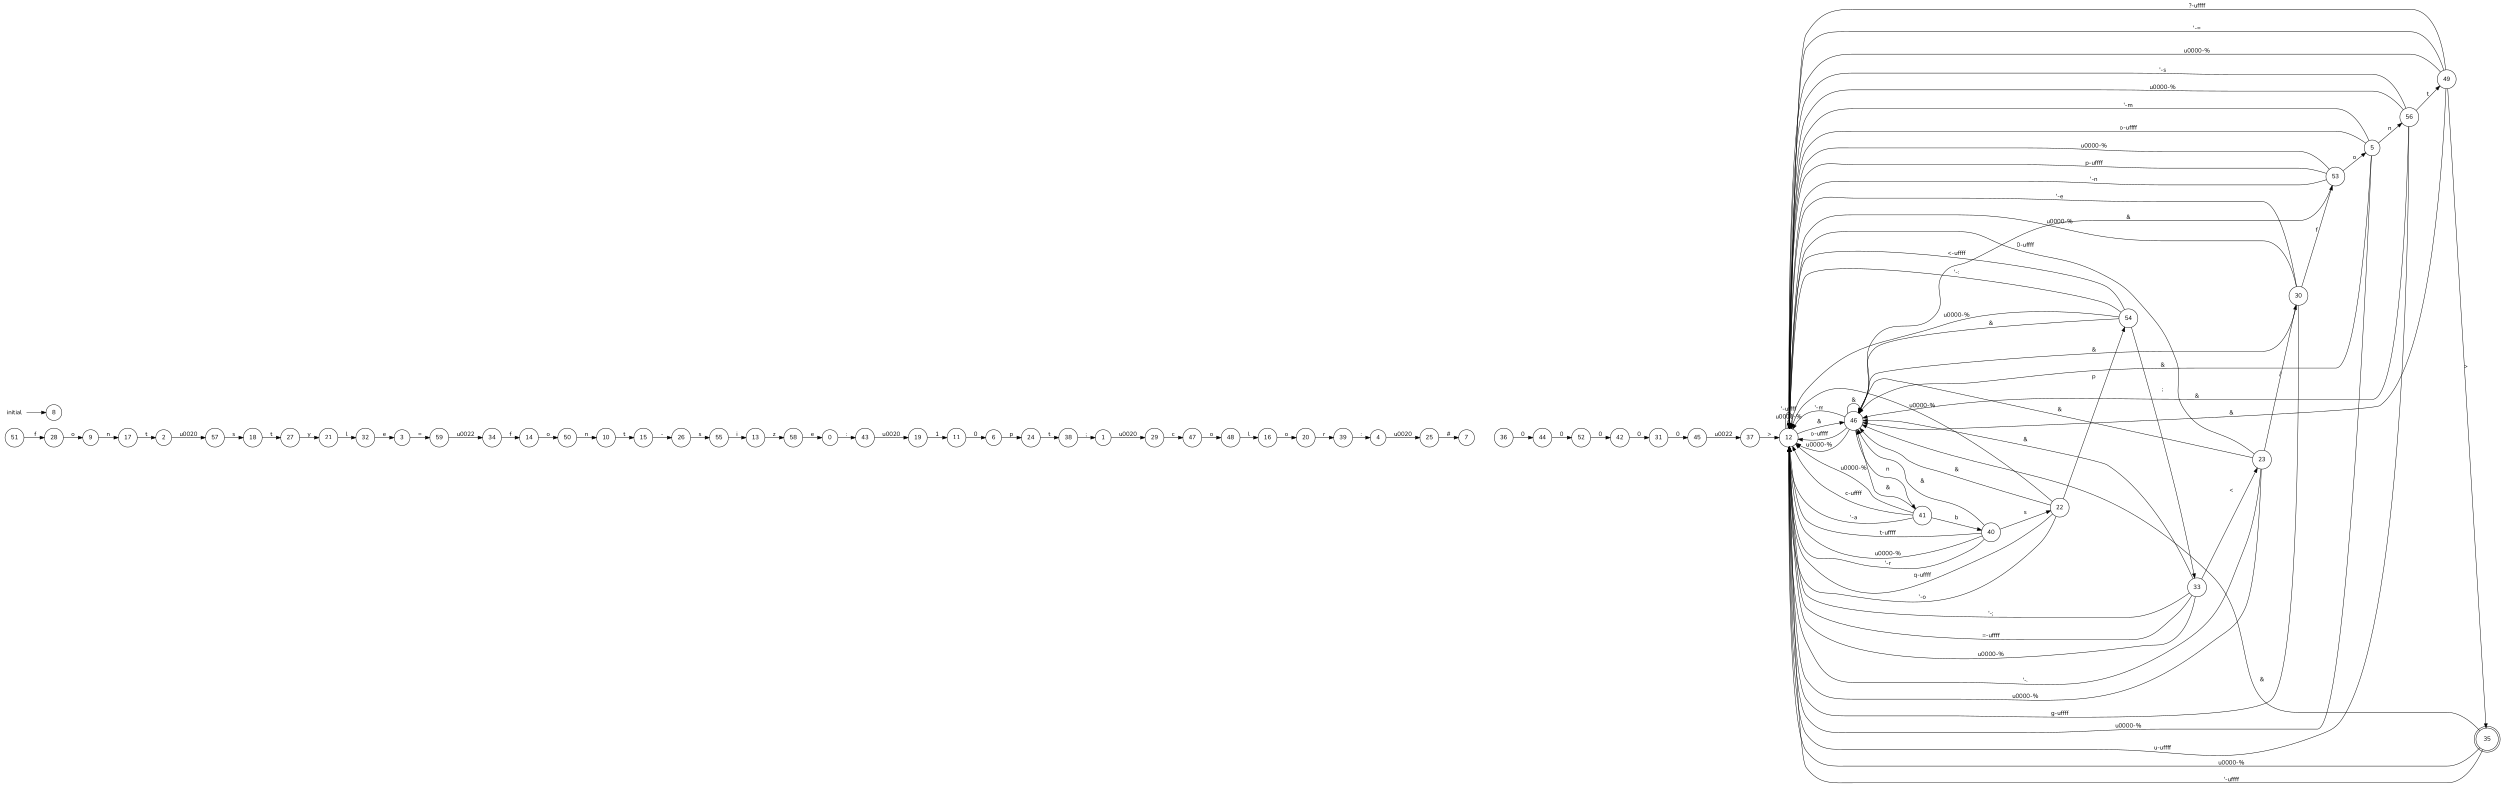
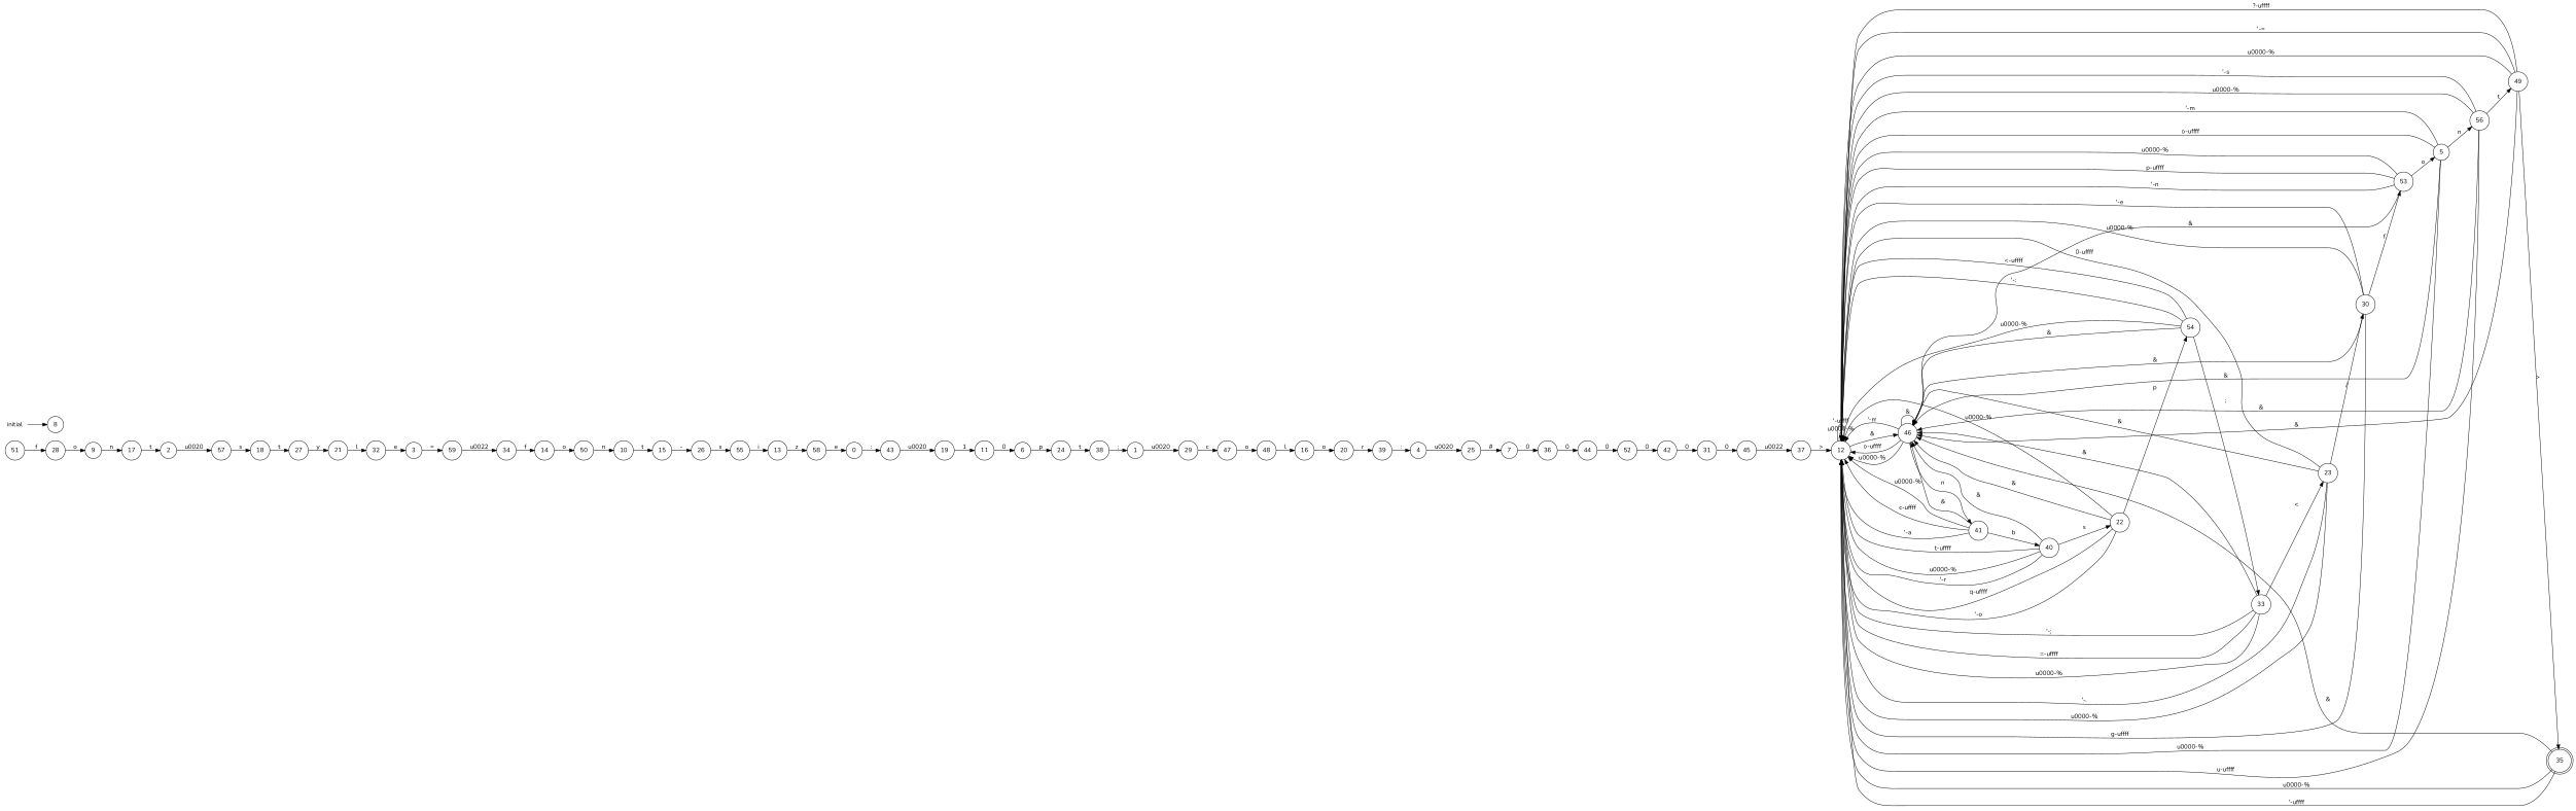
  digraph {
    fontname=Nunito
    rankdir=LR
    node [fontname=Nunito shape=circle]
    edge [fontname=Nunito]
    0
    43
    19
    11
    1
    29
    47
    48
    2
    57
    18
    27
    3
    59
    34
    14
    4
    25
    7
    36
    5
    56
    46
    12
    49
    41
    35 [shape=doublecircle]
    40
    6
    24
    38
    44
    52
    51
    28
    initial [shape=plaintext]
    8
    9
    17
    10
    15
    26
    55
    13
    58
    50
    16
    20
    39
    21
    32
    22
    54
    33
    23
    30
    53
    31
    45
    37
    42
    0 -> 43 [label=":"]
    43 -> 19 [label="\u0020"]
    19 -> 11 [label=1]
    11 -> 6 [label=0]
    1 -> 29 [label="\u0020"]
    29 -> 47 [label=c]
    47 -> 48 [label=o]
    48 -> 16 [label=l]
    2 -> 57 [label="\u0020"]
    57 -> 18 [label=s]
    18 -> 27 [label=t]
    27 -> 21 [label=y]
    3 -> 59 [label="="]
    59 -> 34 [label="\u0022"]
    34 -> 14 [label=f]
    14 -> 50 [label=o]
    4 -> 25 [label="\u0020"]
    25 -> 7 [label="#"]
+   7 -> 36 [label=0]
    36 -> 44 [label=0]
    5 -> 56 [label=n]
    5 -> 46 [label="&"]
    5 -> 12 [label="o-\uffff"]
    5 -> 12 [label="\u0000-%"]
    5 -> 12 [label="'-m"]
    56 -> 46 [label="&"]
    56 -> 12 [label="\u0000-%"]
    56 -> 12 [label="u-\uffff"]
    56 -> 12 [label="'-s"]
    56 -> 49 [label=t]
    46 -> 46 [label="&"]
    46 -> 12 [label="o-\uffff"]
    46 -> 12 [label="\u0000-%"]
    46 -> 12 [label="'-m"]
    46 -> 41 [label=n]
    12 -> 46 [label="&"]
    12 -> 12 [label="\u0000-%"]
    12 -> 12 [label="'-\uffff"]
    49 -> 46 [label="&"]
    49 -> 12 [label="'-="]
    49 -> 12 [label="\u0000-%"]
    49 -> 12 [label="?-\uffff"]
    49 -> 35 [label=">"]
    41 -> 46 [label="&"]
    41 -> 12 [label="'-a"]
    41 -> 12 [label="\u0000-%"]
    41 -> 12 [label="c-\uffff"]
    41 -> 40 [label=b]
    35 -> 46 [label="&"]
    35 -> 12 [label="\u0000-%"]
    35 -> 12 [label="'-\uffff"]
    40 -> 46 [label="&"]
    40 -> 12 [label="t-\uffff"]
    40 -> 12 [label="\u0000-%"]
    40 -> 12 [label="'-r"]
    40 -> 22 [label=s]
    6 -> 24 [label=p]
    24 -> 38 [label=t]
    38 -> 1 [label=";"]
    44 -> 52 [label=0]
    52 -> 42 [label=0]
    51 -> 28 [label=f]
    28 -> 9 [label=o]
    initial -> 8
    9 -> 17 [label=n]
    17 -> 2 [label=t]
    10 -> 15 [label=t]
    15 -> 26 [label="-"]
    26 -> 55 [label=s]
    55 -> 13 [label=i]
    13 -> 58 [label=z]
    58 -> 0 [label=e]
    50 -> 10 [label=n]
    16 -> 20 [label=o]
    20 -> 39 [label=r]
    39 -> 4 [label=":"]
    21 -> 32 [label=l]
    32 -> 3 [label=e]
    22 -> 46 [label="&"]
    22 -> 12 [label="q-\uffff"]
    22 -> 12 [label="'-o"]
    22 -> 12 [label="\u0000-%"]
    22 -> 54 [label=p]
    54 -> 46 [label="&"]
    54 -> 12 [label="<-\uffff"]
    54 -> 12 [label="'-:"]
    54 -> 12 [label="\u0000-%"]
    54 -> 33 [label=";"]
    33 -> 46 [label="&"]
    33 -> 12 [label="'-;"]
    33 -> 12 [label="=-\uffff"]
    33 -> 12 [label="\u0000-%"]
    33 -> 23 [label="<"]
    23 -> 46 [label="&"]
    23 -> 12 [label="'-."]
    23 -> 12 [label="\u0000-%"]
    23 -> 12 [label="0-\uffff"]
    23 -> 30 [label="/"]
    30 -> 46 [label="&"]
    30 -> 12 [label="g-\uffff"]
    30 -> 12 [label="'-e"]
    30 -> 12 [label="\u0000-%"]
    30 -> 53 [label=f]
    53 -> 5 [label=o]
    53 -> 46 [label="&"]
    53 -> 12 [label="p-\uffff"]
    53 -> 12 [label="'-n"]
    53 -> 12 [label="\u0000-%"]
    31 -> 45 [label=0]
    45 -> 37 [label="\u0022"]
    37 -> 12 [label=">"]
    42 -> 31 [label=0]
  }
